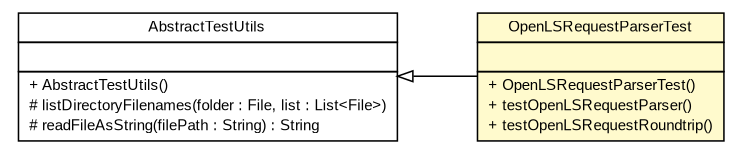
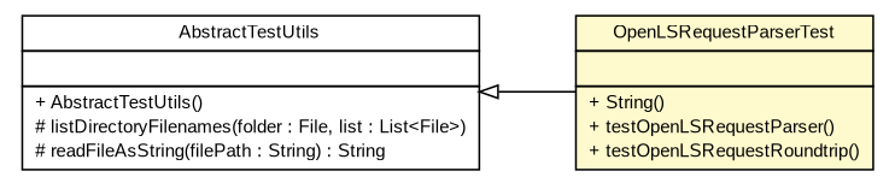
  digraph {
    nodesep=0.25
    ranksep=0.5
    rankdir=LR
    node [fontcolor=black fontname=arial fontsize=10.0 shape=plaintext]
    n1 [label=<<table title="nl.mineleni.openls.AbstractTestUtils" border="0" cellborder="1" cellspacing="0" cellpadding="2" port="p" href="../AbstractTestUtils.html"> 		<tr><td><table border="0" cellspacing="0" cellpadding="1"> <tr><td align="center" balign="center"> AbstractTestUtils </td></tr> 		</table></td></tr> 		<tr><td><table border="0" cellspacing="0" cellpadding="1"> <tr><td align="left" balign="left">  </td></tr> 		</table></td></tr> 		<tr><td><table border="0" cellspacing="0" cellpadding="1"> <tr><td align="left" balign="left"> + AbstractTestUtils() </td></tr> <tr><td align="left" balign="left"> # listDirectoryFilenames(folder : File, list : List&lt;File&gt;) </td></tr> <tr><td align="left" balign="left"> # readFileAsString(filePath : String) : String </td></tr> 		</table></td></tr> 		</table>>]
-   n2 [label=<<table title="nl.mineleni.openls.parser.OpenLSRequestParserTest" border="0" cellborder="1" cellspacing="0" cellpadding="2" port="p" bgcolor="lemonChiffon" href="./OpenLSRequestParserTest.html"> 		<tr><td><table border="0" cellspacing="0" cellpadding="1"> <tr><td align="center" balign="center"> OpenLSRequestParserTest </td></tr> 		</table></td></tr> 		<tr><td><table border="0" cellspacing="0" cellpadding="1"> <tr><td align="left" balign="left">  </td></tr> 		</table></td></tr> 		<tr><td><table border="0" cellspacing="0" cellpadding="1"> <tr><td align="left" balign="left"> + OpenLSRequestParserTest() </td></tr> <tr><td align="left" balign="left"> + testOpenLSRequestParser() </td></tr> <tr><td align="left" balign="left"> + testOpenLSRequestRoundtrip() </td></tr> 		</table></td></tr> 		</table>>]
+   n2 [label=<<table title="nl.mineleni.openls.parser.OpenLSRequestParserTest" border="0" cellborder="1" cellspacing="0" cellpadding="2" port="p" bgcolor="lemonChiffon" href="./OpenLSRequestParserTest.html"> 		<tr><td><table border="0" cellspacing="0" cellpadding="1"> <tr><td align="center" balign="center"> OpenLSRequestParserTest </td></tr> 		</table></td></tr> 		<tr><td><table border="0" cellspacing="0" cellpadding="1"> <tr><td align="left" balign="left">  </td></tr> 		</table></td></tr> 		<tr><td><table border="0" cellspacing="0" cellpadding="1"> <tr><td align="left" balign="left"> + String() </td></tr> <tr><td align="left" balign="left"> + testOpenLSRequestParser() </td></tr> <tr><td align="left" balign="left"> + testOpenLSRequestRoundtrip() </td></tr> 		</table></td></tr> 		</table>>]
    n1 -> n2 [arrowtail=empty dir=back fontname=arial fontsize=10 headport=p labelfontname=arial labelfontsize=10 tailport=p]
  }
